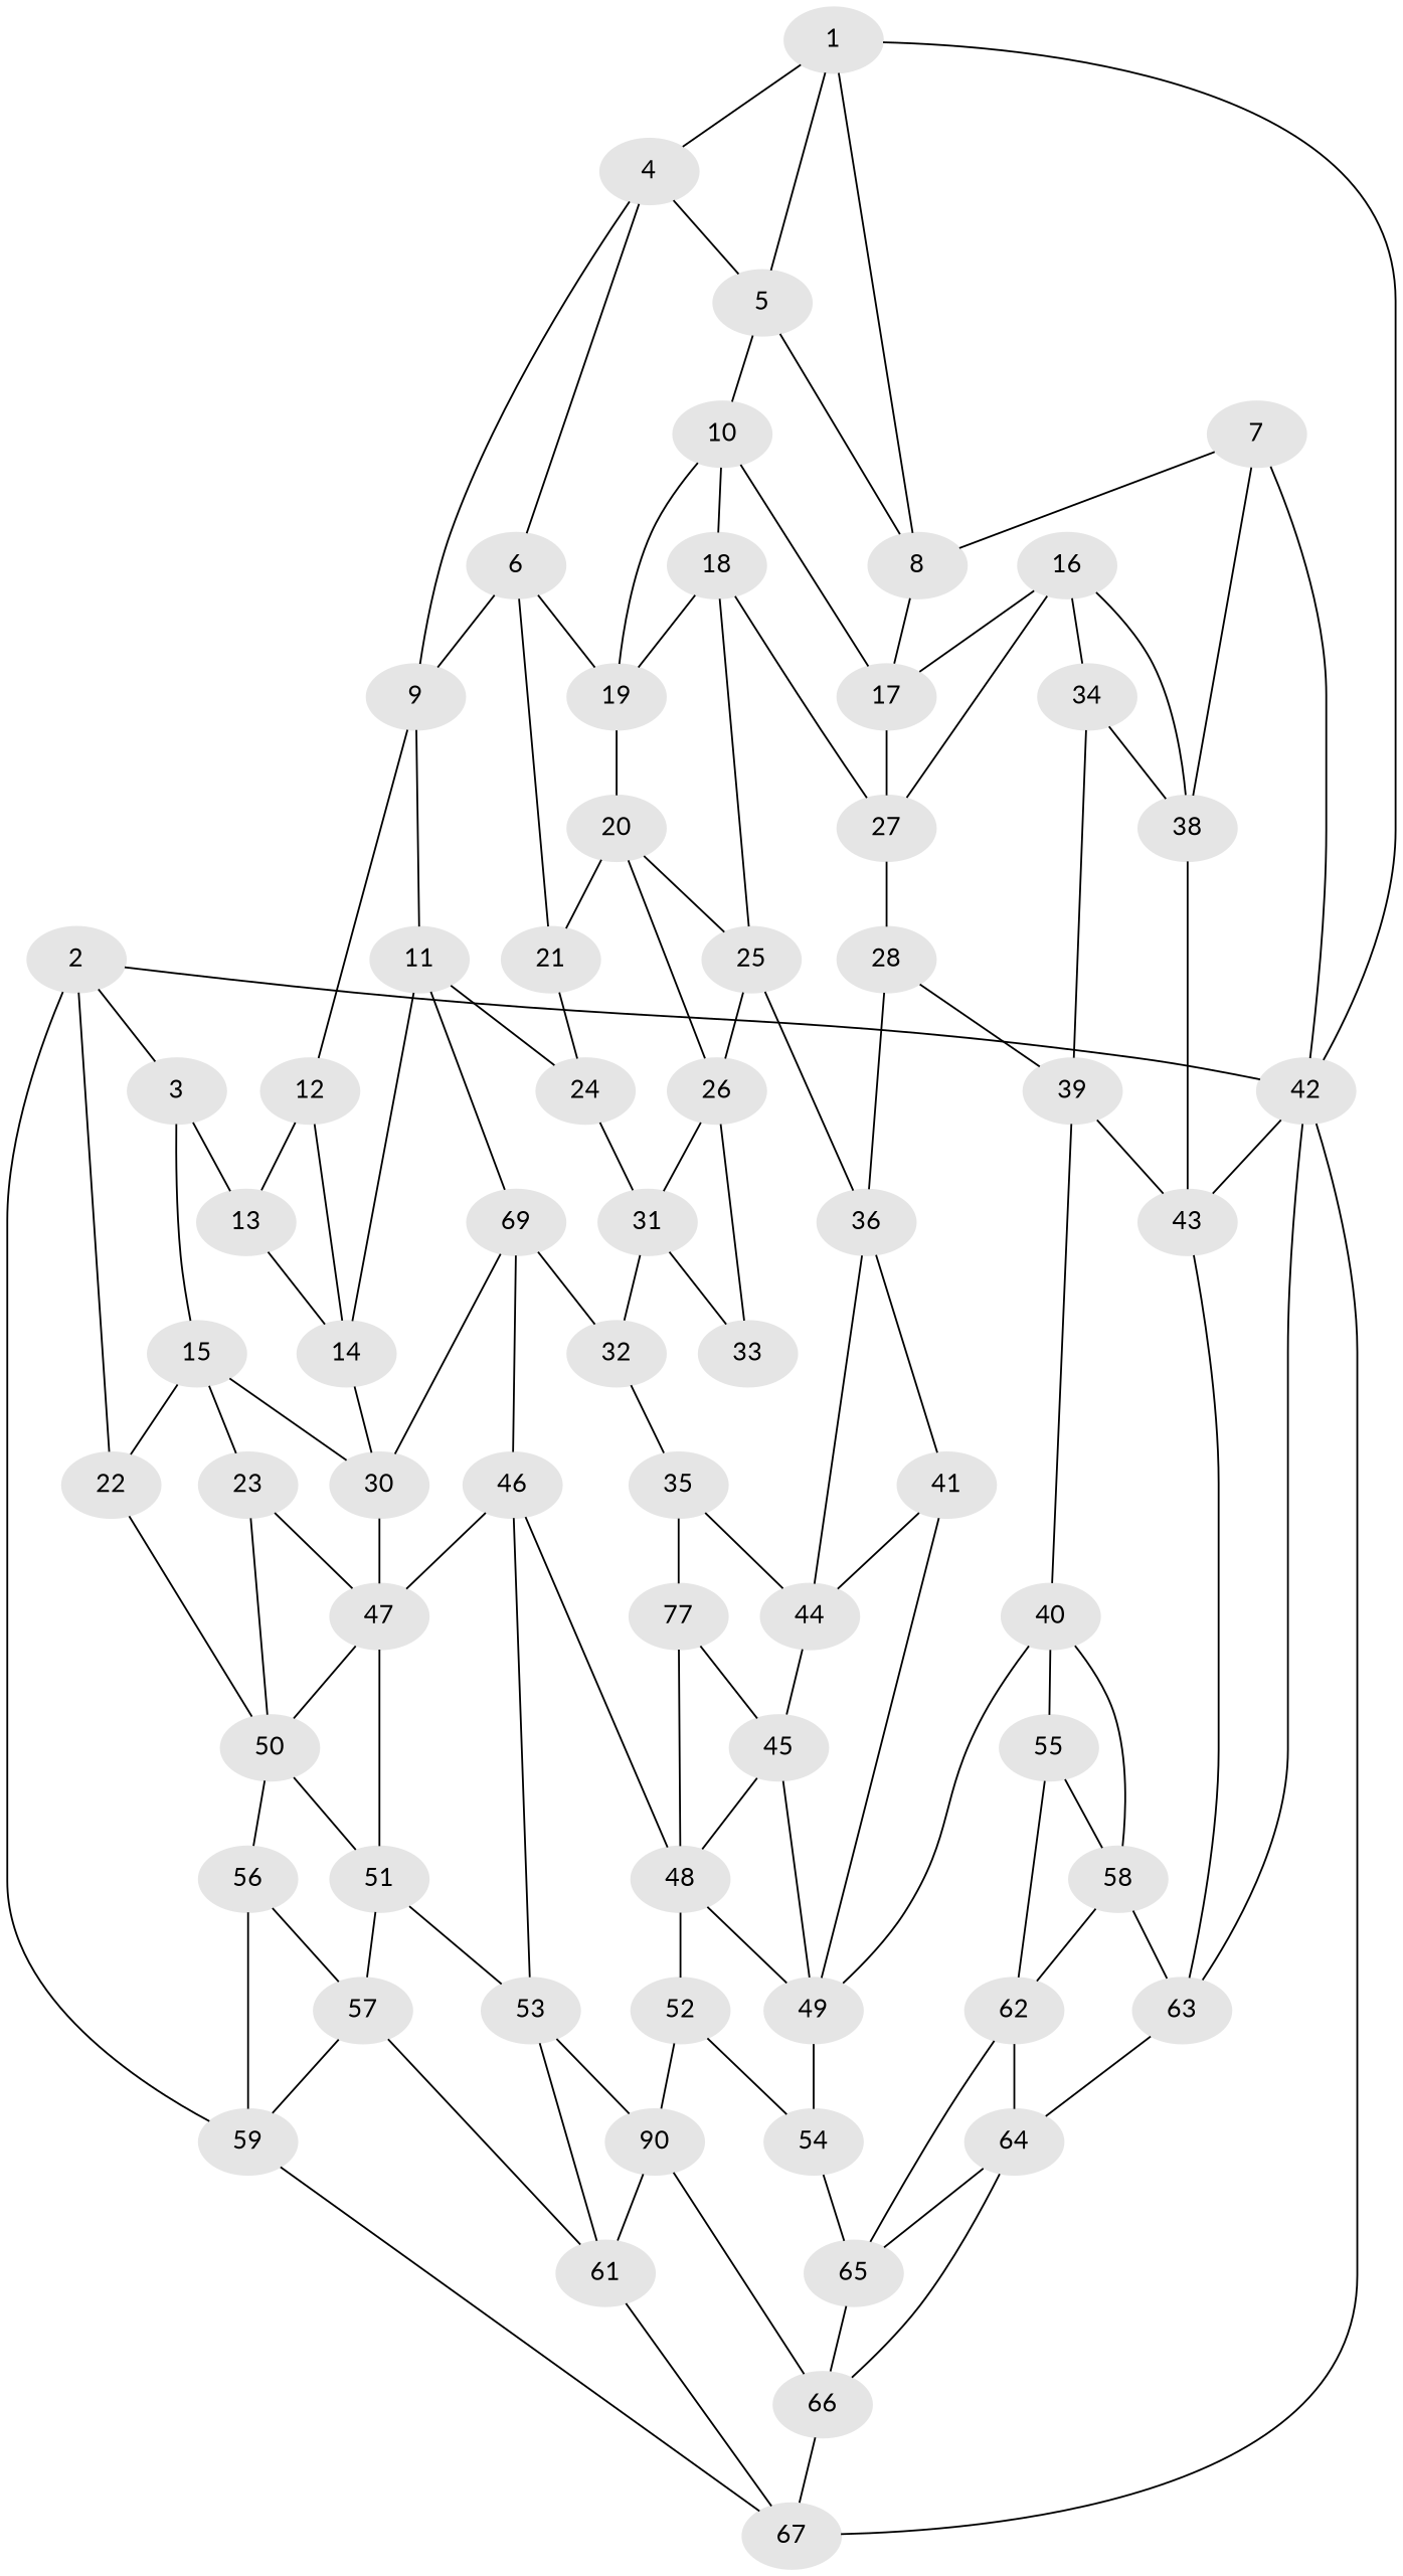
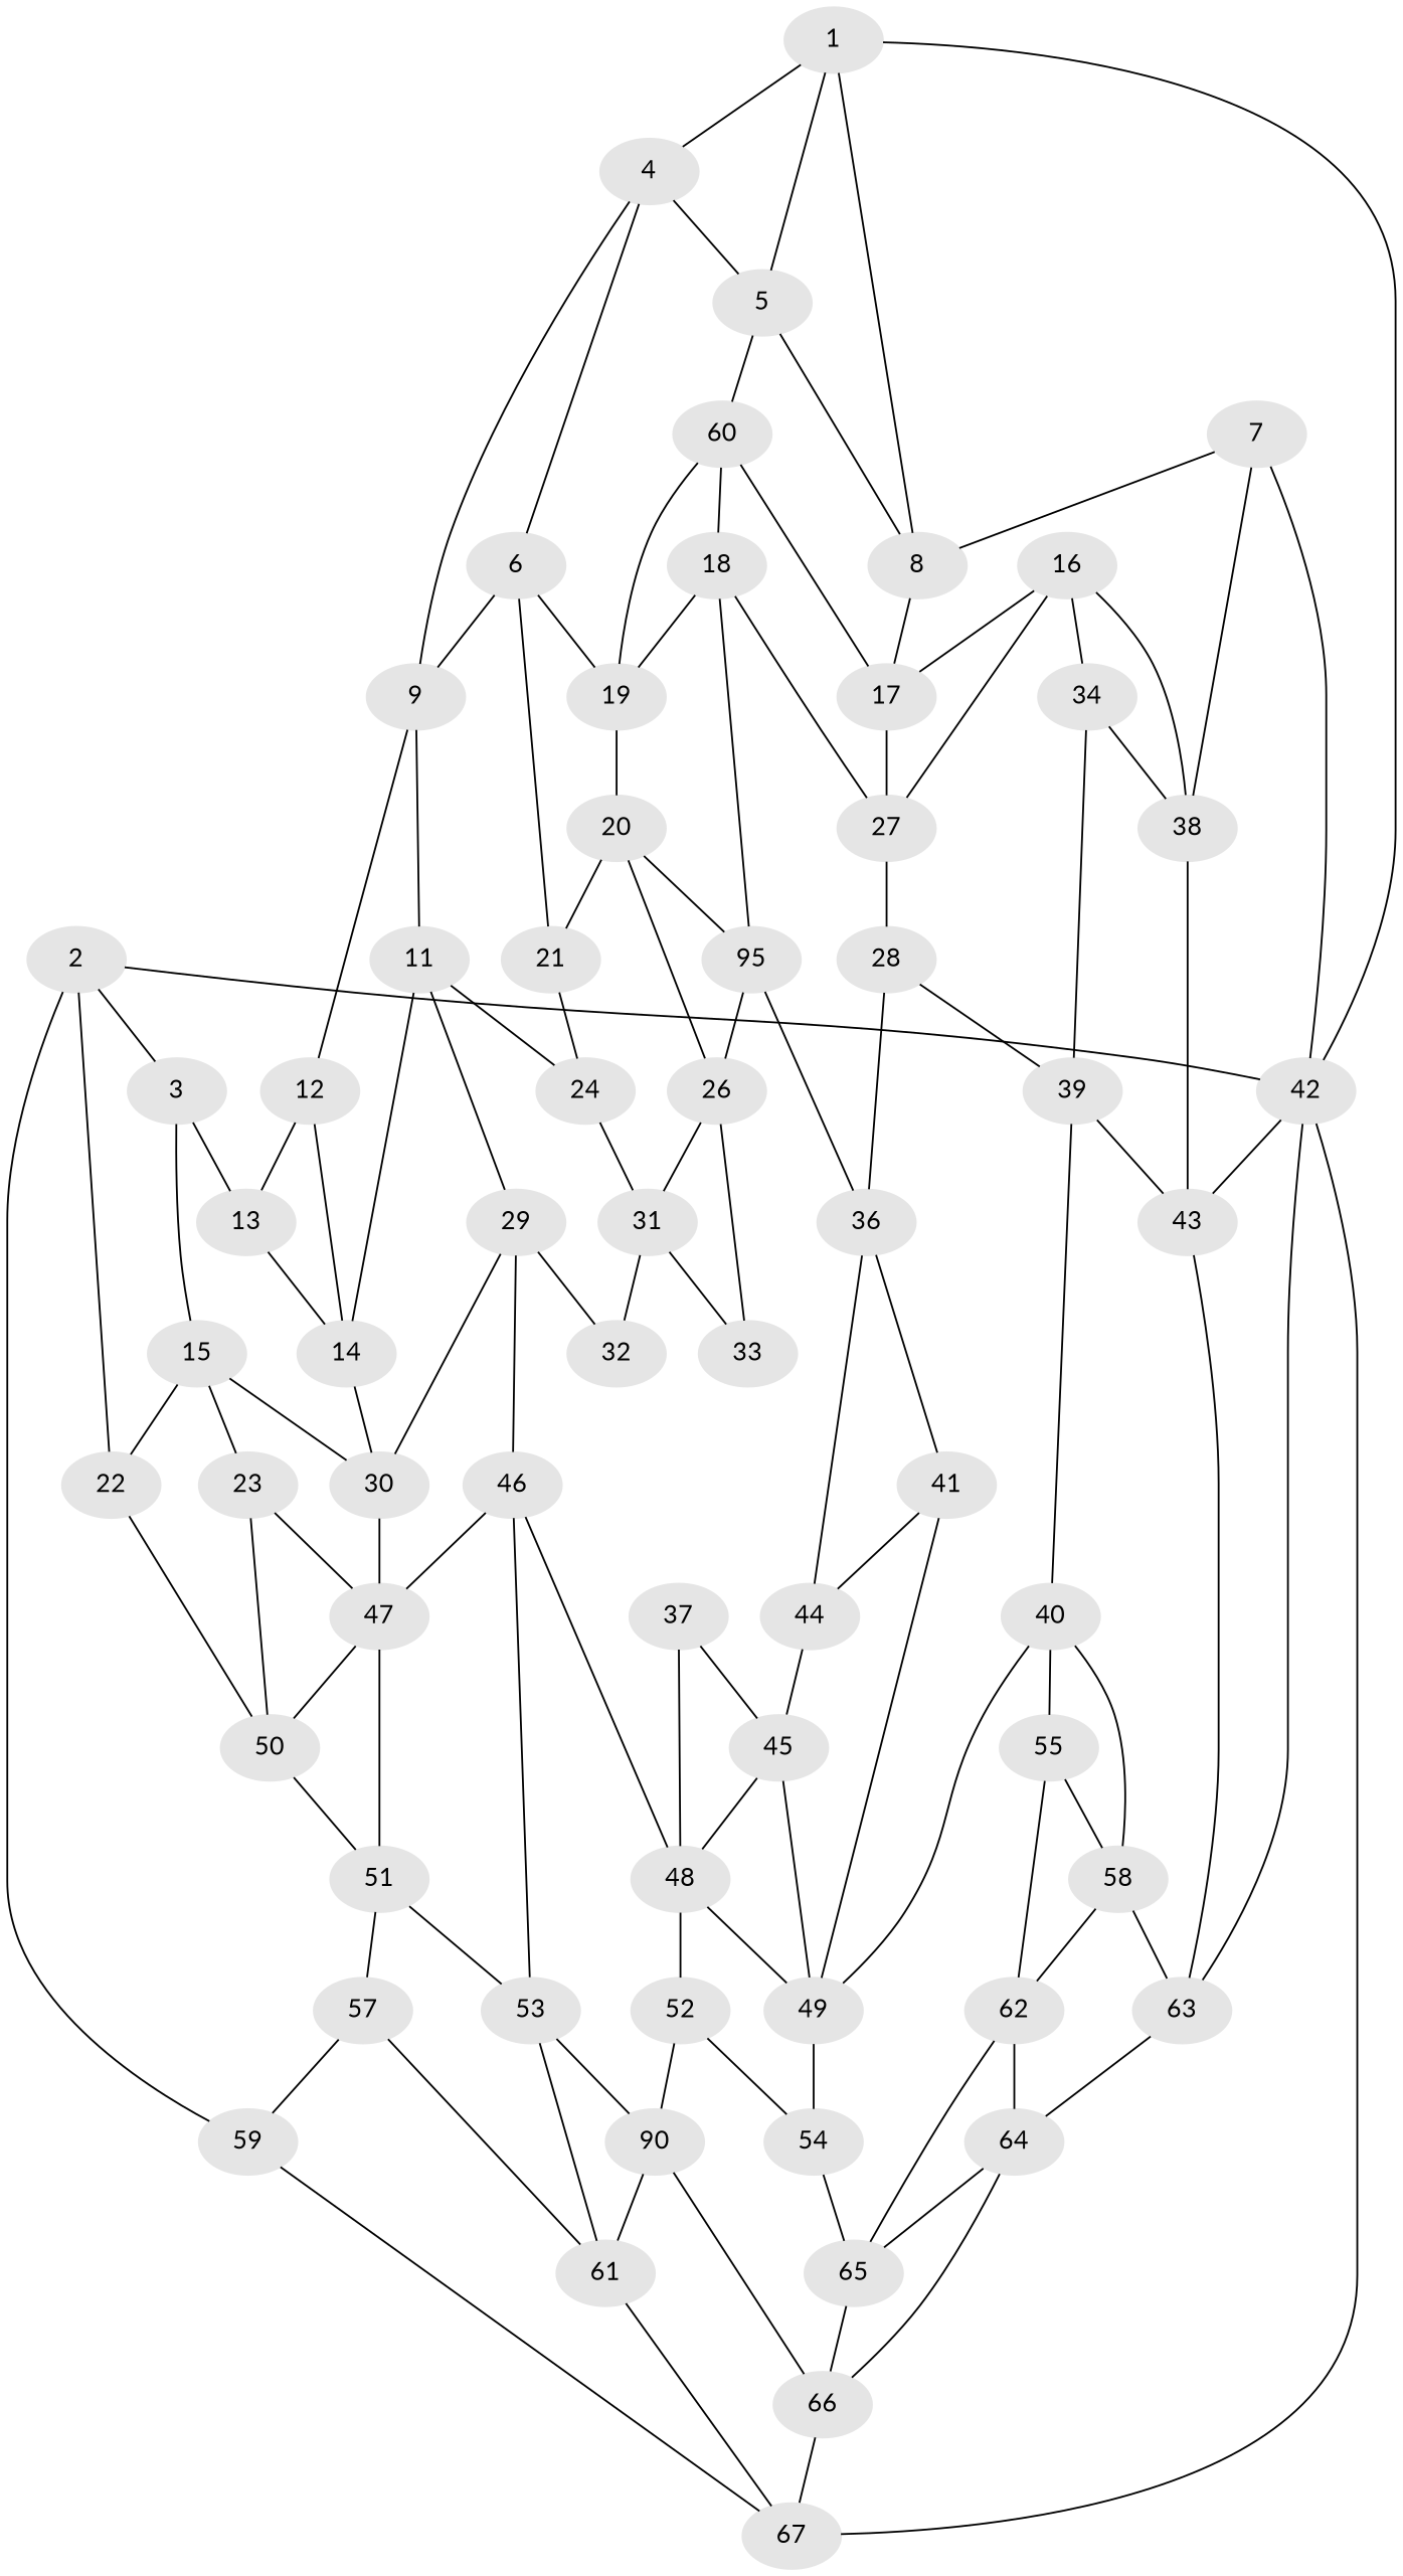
  graph {
    fontname=Lato
    node [color=gray90 fontname=Lato style=filled]
    edge [fontname=Lato weight=1.0]
    1
    4
    5
    8
    42
    6
    9
-   10
+   10 [label=60]
    17
    43
    63
    67
    2
    3
    22
    59
    13
    15
    50
    14
    30
    23
    19
    21
    11
    12
    18
    20
    24
    7
    38
    27
-   29 [label=69]
-   25
+   29
+   25 [label=95]
    31
    32
    46
    47
    16
    34
    28
    39
    26
    36
    33
    51
-   56
    44
    41
    40
-   35
    48
    53
-   37 [label=77]
+   37
    45
    49
    52
    55
    58
    54
    62
    64
    n63 [label=90]
    61
    57
    65
    66
    1 -- 4
    1 -- 5
    1 -- 8
    1 -- 42
    4 -- 5
    4 -- 6
    4 -- 9
    5 -- 8
    5 -- 10
    8 -- 17
    42 -- 43
    42 -- 63
    42 -- 67
    6 -- 9
    6 -- 19
    6 -- 21
    9 -- 11
    9 -- 12
    10 -- 17
    10 -- 19
    10 -- 18
    17 -- 27
    43 -- 63
    63 -- 64
    2 -- 42
    2 -- 3
    2 -- 22 [weight=2.0]
    2 -- 59
    3 -- 13
    3 -- 15
    22 -- 50
    59 -- 67
    13 -- 14
    15 -- 22
    15 -- 30
    15 -- 23
    50 -- 51 [weight=2.0]
-   50 -- 56
    14 -- 30
    30 -- 47
    23 -- 50
    23 -- 47
    19 -- 20
    21 -- 24 [weight=2.0]
    11 -- 14
    11 -- 24
    11 -- 29
    12 -- 13 [weight=2.0]
    12 -- 14
    18 -- 19
    18 -- 27
    18 -- 25
    20 -- 21
    20 -- 25
    20 -- 26
    24 -- 31
    7 -- 8
    7 -- 42
    7 -- 38
    38 -- 43
    27 -- 28
    29 -- 30
    29 -- 32
    29 -- 46
    25 -- 26
    25 -- 36
    31 -- 32
    31 -- 33
-   32 -- 35
    46 -- 47
    46 -- 48
    46 -- 53
    47 -- 50
    47 -- 51 [weight=2.0]
    16 -- 17
    16 -- 38
    16 -- 27
    16 -- 34
    34 -- 38
    34 -- 39
    28 -- 39
    28 -- 36
    39 -- 43
    39 -- 40
    26 -- 31
    26 -- 33
    36 -- 44
    36 -- 41
    51 -- 53
    51 -- 57
-   56 -- 59 [weight=2.0]
-   56 -- 57
    44 -- 45
    41 -- 44
    41 -- 49
    40 -- 49
    40 -- 55
    40 -- 58
-   35 -- 44
-   35 -- 37
    48 -- 49
    48 -- 52 [weight=2.0]
    53 -- n63
    53 -- 61
    37 -- 48
    37 -- 45
    45 -- 48
    45 -- 49
    49 -- 54
    52 -- 54
    52 -- n63
    55 -- 58
    55 -- 62
    58 -- 63
    58 -- 62
    54 -- 65
    62 -- 64
    62 -- 65
    64 -- 65
    64 -- 66
    n63 -- 61
    n63 -- 66
    61 -- 67
    57 -- 59
    57 -- 61
    65 -- 66
    66 -- 67
  }
